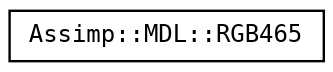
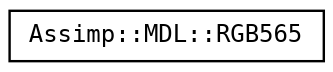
  digraph {
    rankdir=LR
    fontname="DejaVu Sans Mono"
-   n1 [color=black fillcolor=white fontname="DejaVu Sans Mono" fontsize=10 height=0.2 label="Assimp::MDL::RGB465" shape=record style=filled width=0.4]
+   n1 [color=black fillcolor=white fontname="DejaVu Sans Mono" fontsize=10 height=0.2 label="Assimp::MDL::RGB565" shape=record style=filled width=0.4]
  }
